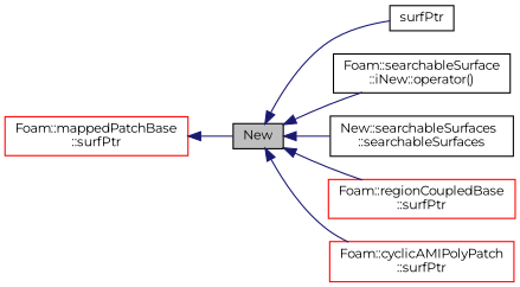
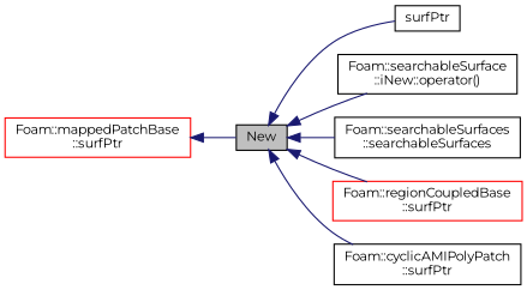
  digraph {
    fontname=Montserrat
    rankdir=LR
    node [color=black fontname=Montserrat fontsize=10 shape=record]
    edge [color=midnightblue dir=back fontname=Montserrat fontsize=10 labelfontname=FreeSans labelfontsize=10 style=solid]
    n1 [fillcolor=grey75 fontcolor=black height=0.2 label=New style=filled width=0.4]
    n2 [height=0.2 label=surfPtr width=0.4]
    n3 [height=0.2 label="Foam::searchableSurface\l::iNew::operator()" width=0.4]
-   n4 [height=0.2 label="New::searchableSurfaces\l::searchableSurfaces" width=0.4]
+   n4 [height=0.2 label="Foam::searchableSurfaces\l::searchableSurfaces" width=0.4]
    n5 [color=red height=0.2 label="Foam::regionCoupledBase\l::surfPtr" width=0.4]
-   n6 [color=red height=0.2 label="Foam::cyclicAMIPolyPatch\l::surfPtr" width=0.4]
+   n6 [height=0.2 label="Foam::cyclicAMIPolyPatch\l::surfPtr" width=0.4]
    n7 [color=red height=0.2 label="Foam::mappedPatchBase\l::surfPtr" width=0.4]
    n1 -> n2
    n1 -> n3
    n1 -> n4
    n1 -> n5
    n1 -> n6
    n7 -> n1
  }
